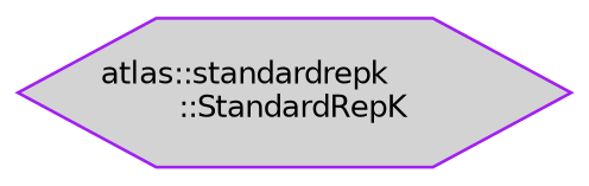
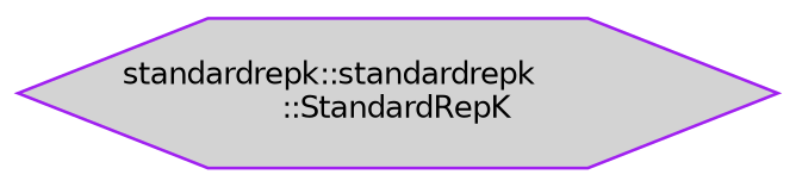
  digraph {
    rankdir=LR
-   n1 [color=purple fillcolor=lightgrey fontname=Helvetica fontsize=10 height=0.2 label="atlas::standardrepk\l::StandardRepK" shape=hexagon style=filled width=0.4]
+   n1 [color=purple fillcolor=lightgrey fontname=Helvetica fontsize=10 height=0.2 label="standardrepk::standardrepk\l::StandardRepK" shape=hexagon style=filled width=0.4]
  }
